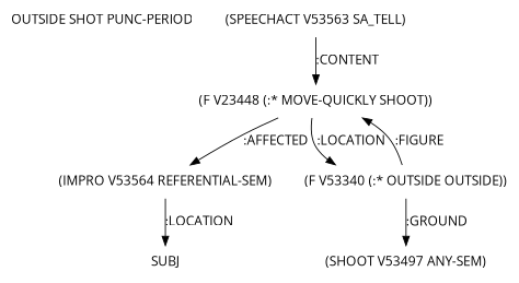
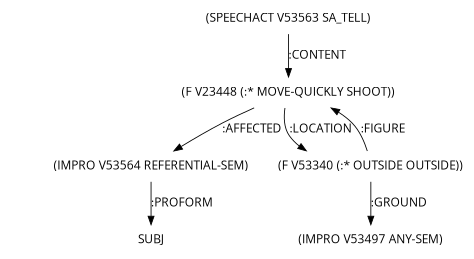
  digraph {
    fontname="Open Sans"
    node [fontname="Open Sans" shape=none]
    edge [fontname="Open Sans"]
-   "OUTSIDE SHOT PUNC-PERIOD"
    n2 [label="(SPEECHACT V53563 SA_TELL)"]
    n3 [label="(F V23448 (:* MOVE-QUICKLY SHOOT))"]
    n4 [label="(IMPRO V53564 REFERENTIAL-SEM)"]
    n5 [label="(F V53340 (:* OUTSIDE OUTSIDE))"]
    n6 [label=SUBJ]
-   n7 [label="(SHOOT V53497 ANY-SEM)"]
+   n7 [label="(IMPRO V53497 ANY-SEM)"]
    n2 -> n3 [label=":CONTENT"]
    n3 -> n4 [label=":AFFECTED"]
    n3 -> n5 [label=":LOCATION"]
-   n4 -> n6 [label=":LOCATION"]
+   n4 -> n6 [label=":PROFORM"]
    n5 -> n3 [label=":FIGURE"]
    n5 -> n7 [label=":GROUND"]
  }
